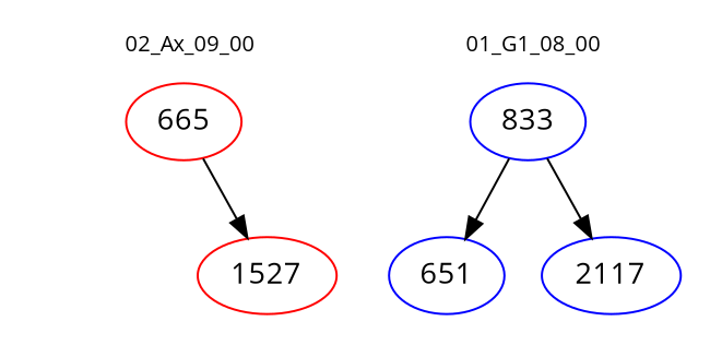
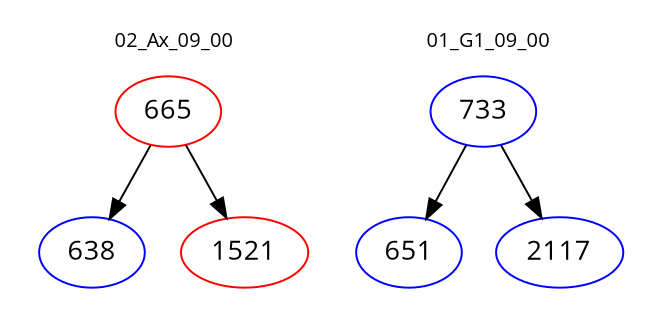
  digraph {
    fontname="Open Sans"
    node [color=blue fontname="Open Sans"]
    edge [color=black fontname="Open Sans"]
    n1 [color=red label=665]
-   n3 [color=red label=1527]
-   n4 [label=833]
+   n2 [label=638]
+   n3 [color=red label=1521]
+   n4 [label=733]
    n5 [label=651]
    n6 [label=2117]
    subgraph cluster_1 {
      color=white
      fontsize=10
      label="02_Ax_09_00"
      n1
+     n2
      n3
    }
    subgraph cluster_2 {
      color=white
      fontsize=10
-     label="01_G1_08_00"
+     label="01_G1_09_00"
      n4
      n5
      n6
    }
+   n1 -> n2
    n1 -> n3
    n4 -> n5
    n4 -> n6
  }
